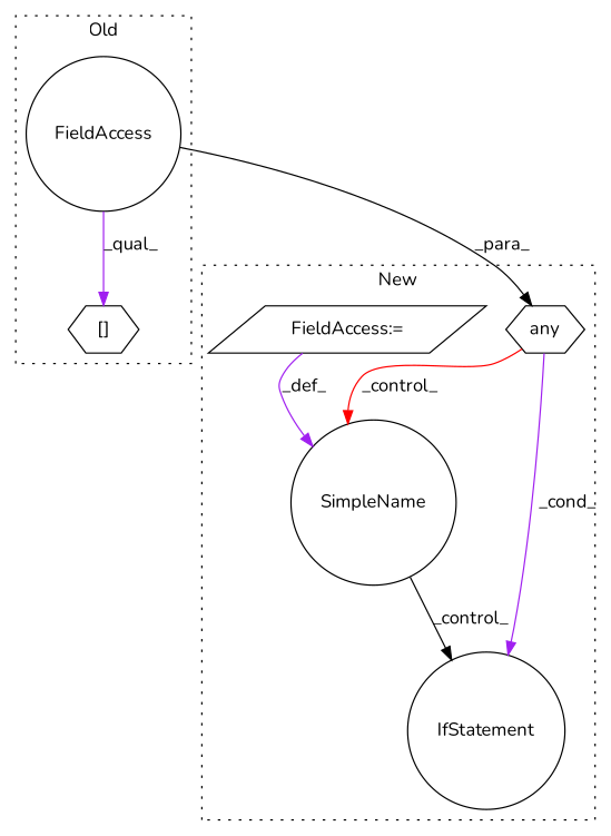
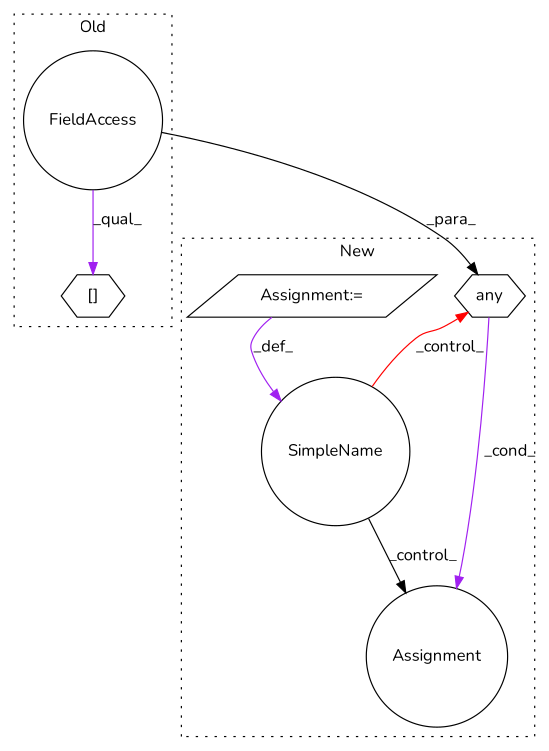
  digraph {
    fontname=Nunito
    node [fontname=Nunito shape=circle]
    edge [color=purple fontname=Nunito]
    n1 [a=2 l="15,1" label="[]" s="2577,2594" shape=hexagon]
    n2 [a=22 l=14 label=FieldAccess s=2577]
    n3 [a=32 l="4,1" label=any s="1916,1934" shape=hexagon]
-   n4 [a=25 l="4,2" label=IfStatement s="1877,1935"]
+   n4 [a=25 l="4,2" label=Assignment s="1877,1935"]
    n5 [a=42 label=SimpleName]
-   n6 [a=7 l=1 label="FieldAccess:=" s=1765 shape=parallelogram]
+   n6 [a=7 l=1 label="Assignment:=" s=1765 shape=parallelogram]
    subgraph cluster_1 {
      label=Old
      style=dotted
      n1
      n2
    }
    subgraph cluster_2 {
      label=New
      style=dotted
      n3
      n4
      n5
      n6
    }
    n2 -> n1 [label=_qual_]
    n2 -> n3 [color=black label=_para_]
    n3 -> n4 [label=_cond_]
-   n3 -> n5 [color=red label=_control_]
+   n5 -> n3 [color=red label=_control_]
    n5 -> n4 [color=black label=_control_]
    n6 -> n5 [label=_def_]
  }
